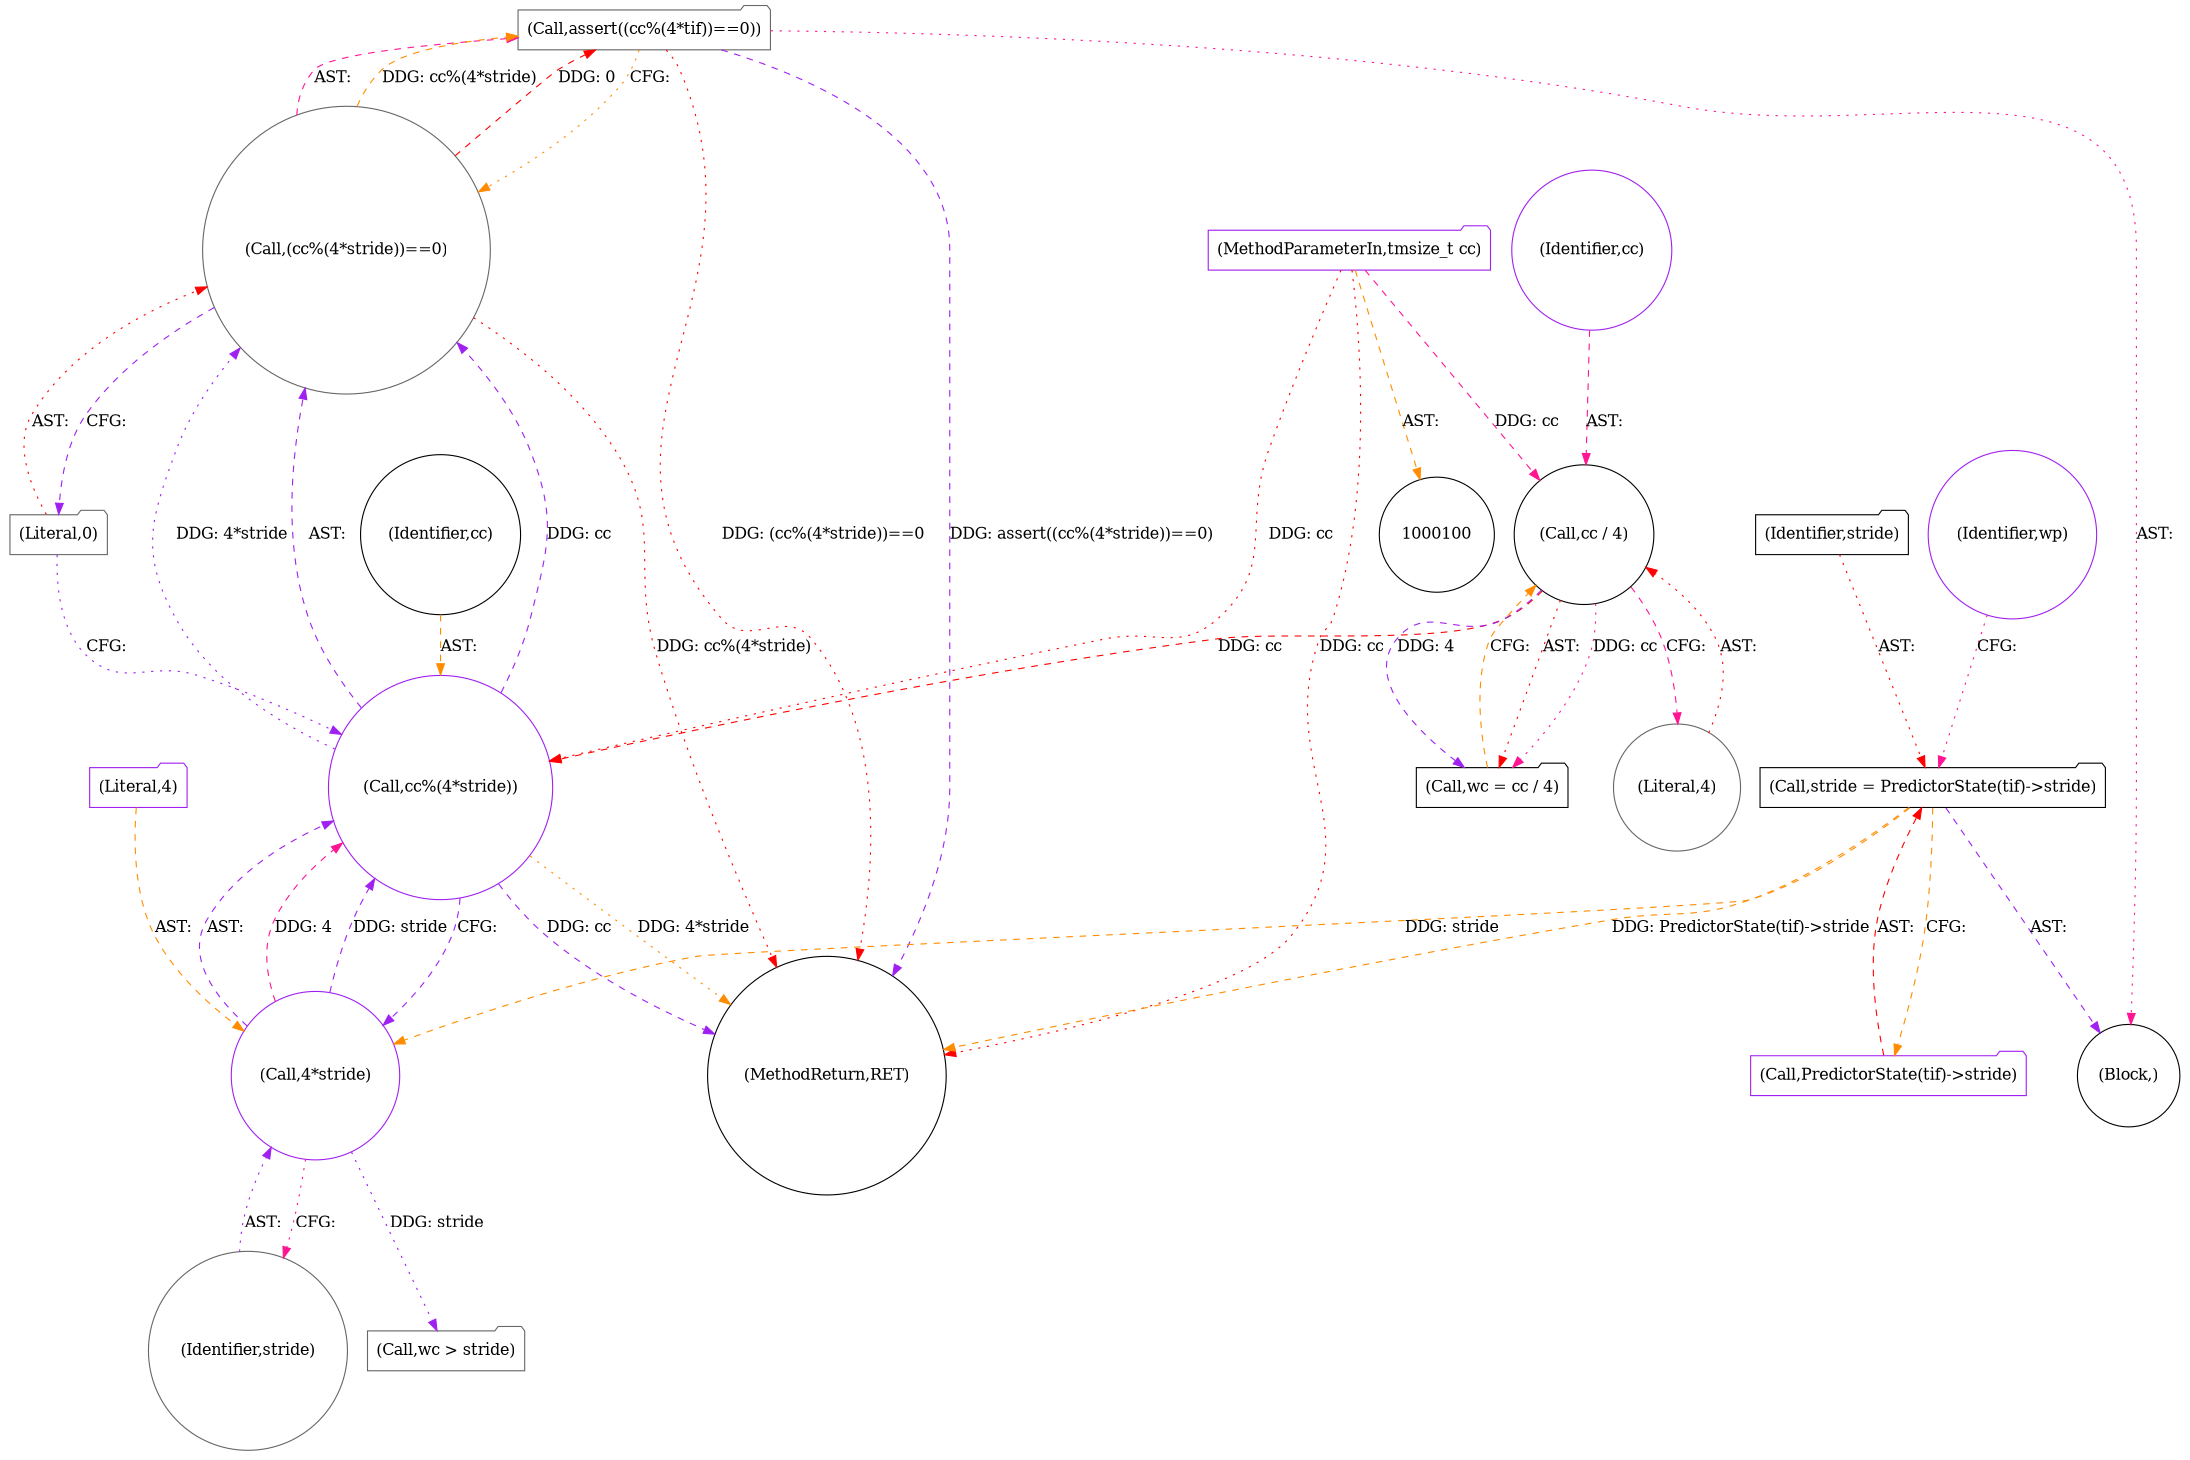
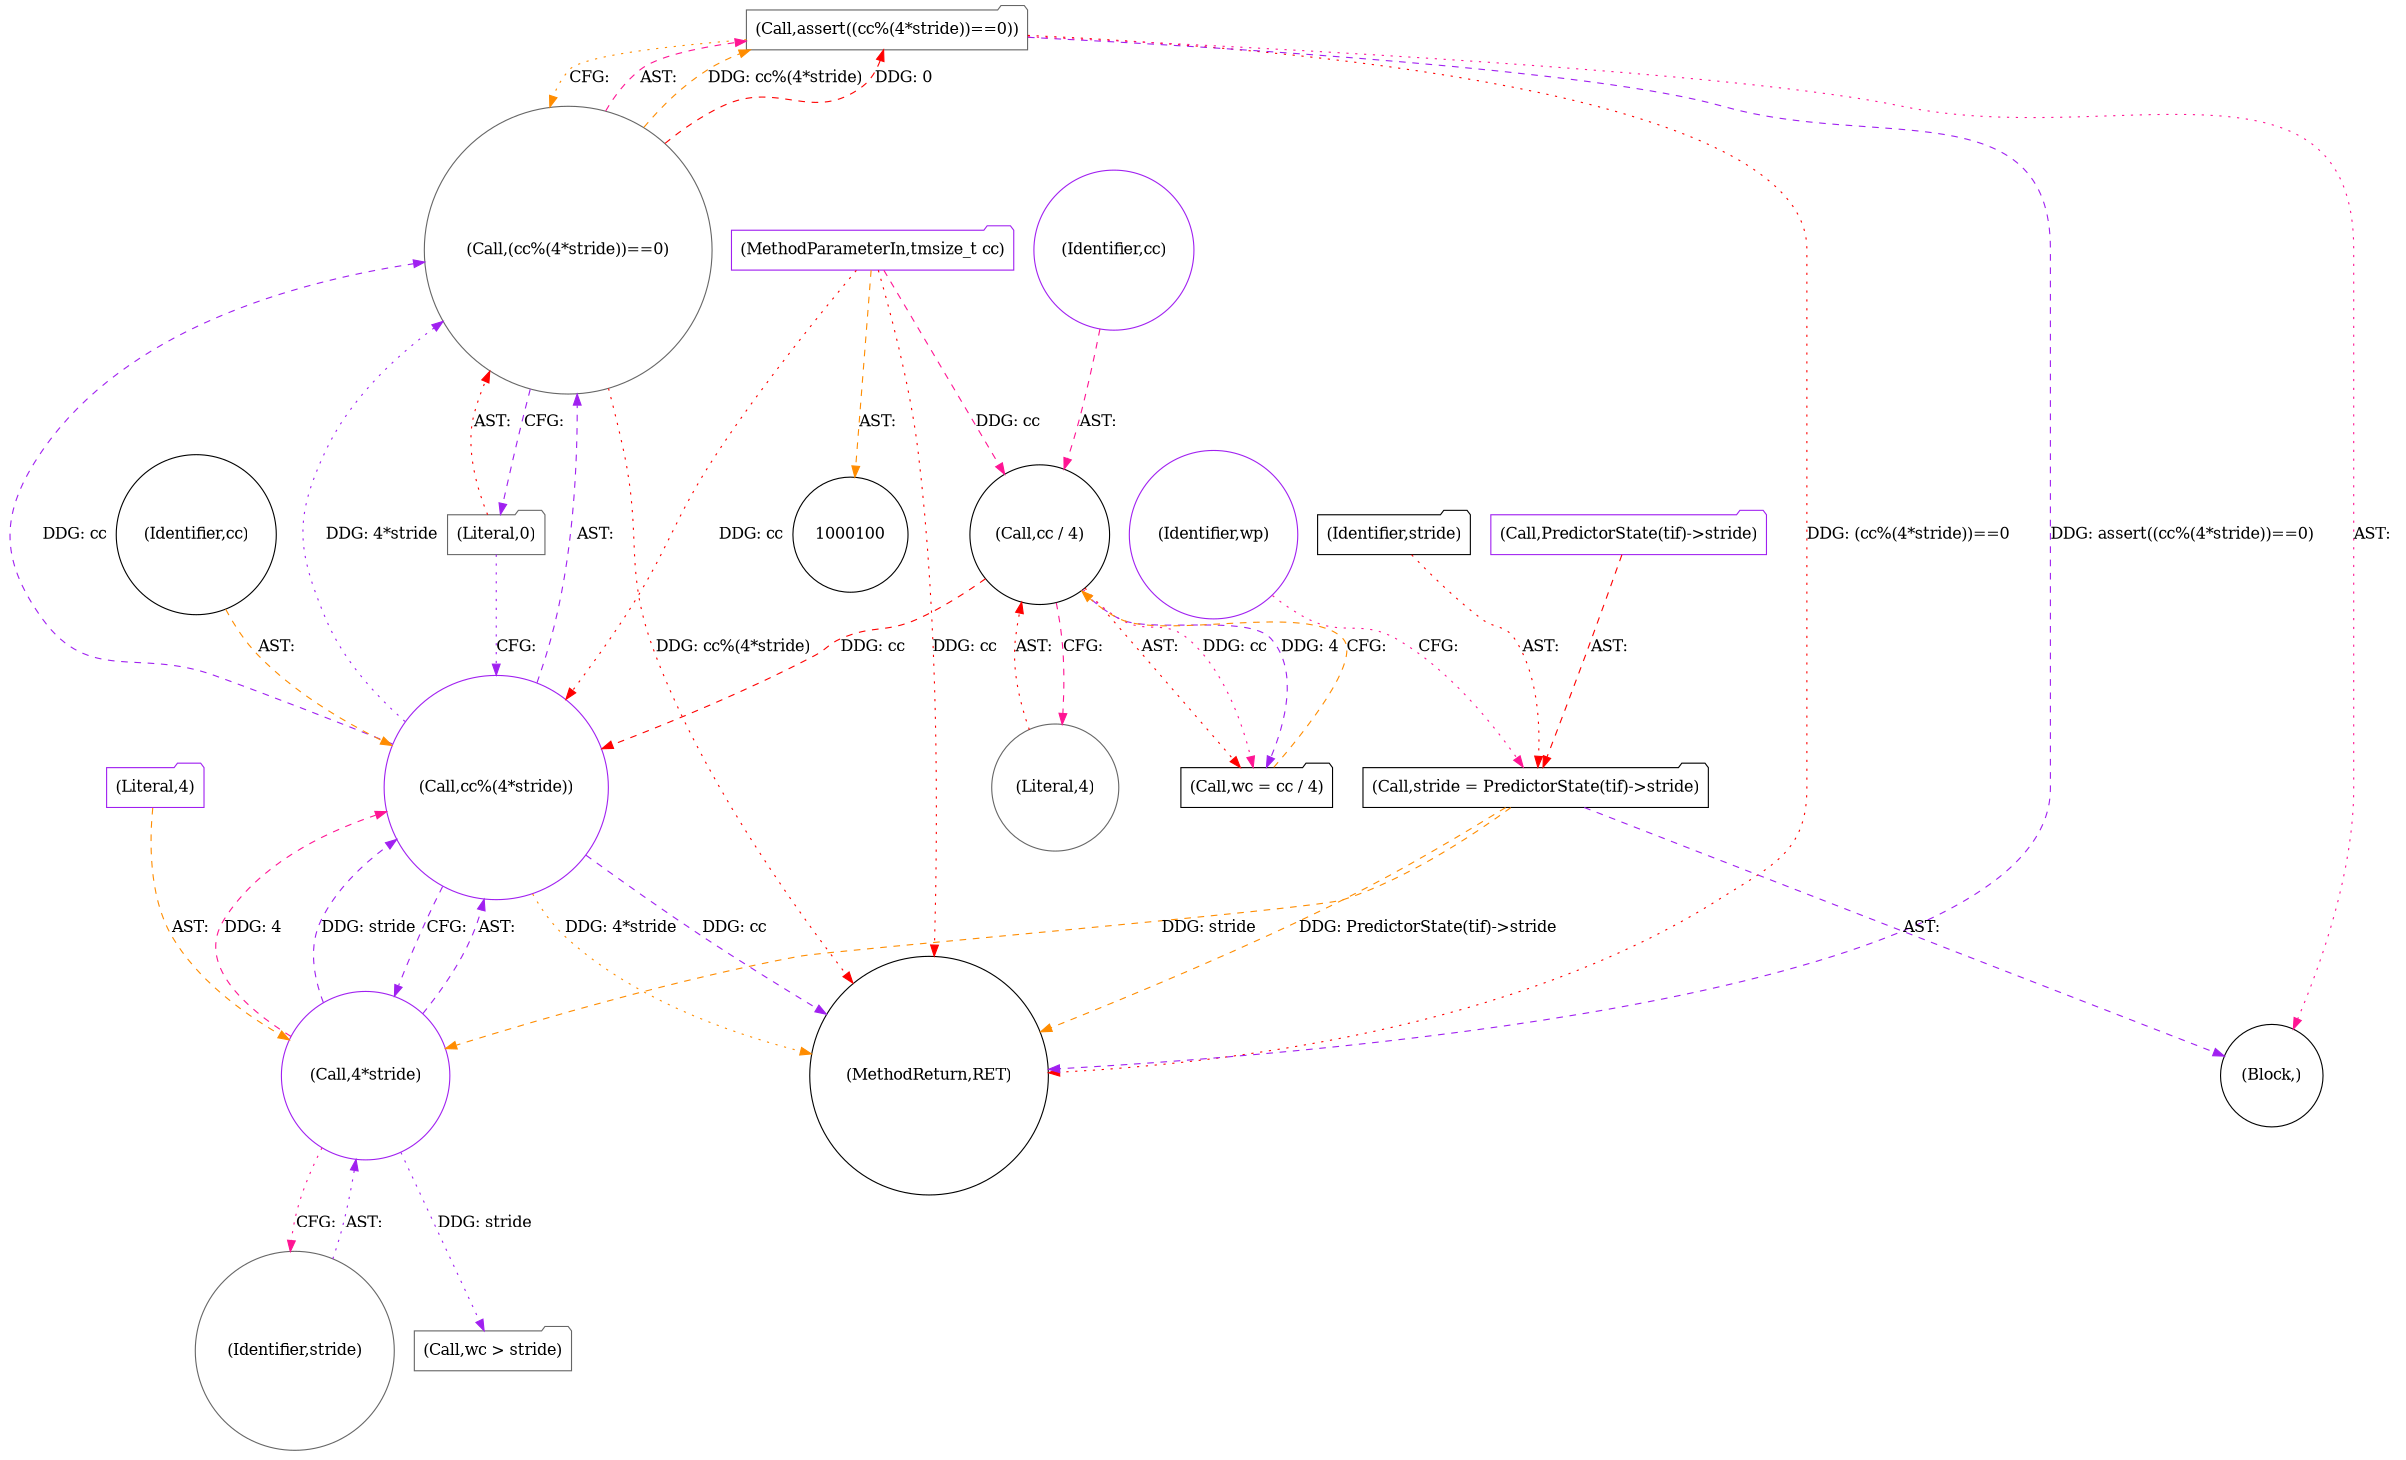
  digraph {
    node [color=black shape=circle]
    edge [color=purple style=dashed]
-   n1 [color=gray40 label="(Call,assert((cc%(4*tif))==0))" shape=folder]
+   n1 [color=gray40 label="(Call,assert((cc%(4*stride))==0))" shape=folder]
    n2 [color=gray40 label="(Call,(cc%(4*stride))==0)"]
    n3 [label="(MethodReturn,RET)"]
    n4 [label="(Block,)"]
    n5 [color=gray40 label="(Literal,0)" shape=folder]
    n6 [color=purple label="(Call,cc%(4*stride))"]
    n7 [color=purple label="(Call,4*stride)"]
    n8 [color=gray40 label="(Identifier,stride)"]
    n9 [color=gray40 label="(Call,wc > stride)" shape=folder]
    n10 [label="(Call,cc / 4)"]
    n11 [label="(Call,wc = cc / 4)" shape=folder]
    n12 [color=gray40 label="(Literal,4)"]
    n13 [color=purple label="(MethodParameterIn,tmsize_t cc)" shape=folder]
    1000100
    n15 [label="(Call,stride = PredictorState(tif)->stride)" shape=folder]
    n16 [color=purple label="(Call,PredictorState(tif)->stride)" shape=folder]
    n17 [color=purple label="(Identifier,wp)"]
    n18 [label="(Identifier,cc)"]
    n19 [color=purple label="(Literal,4)" shape=folder]
    n20 [label="(Identifier,stride)" shape=folder]
    n21 [color=purple label="(Identifier,cc)"]
    n1 -> n2 [color=darkorange label="CFG: " style=dotted]
    n1 -> n3 [color=red label="DDG: (cc%(4*stride))==0" style=dotted]
    n1 -> n3 [label="DDG: assert((cc%(4*stride))==0)"]
    n1 -> n4 [color=deeppink label="AST: " style=dotted]
    n2 -> n1 [color=deeppink label="AST: "]
    n2 -> n1 [color=darkorange label="DDG: cc%(4*stride)"]
    n2 -> n1 [color=red label="DDG: 0"]
    n2 -> n3 [color=red label="DDG: cc%(4*stride)" style=dotted]
    n2 -> n5 [label="CFG: "]
    n5 -> n2 [color=red label="AST: " style=dotted]
    n5 -> n6 [label="CFG: " style=dotted]
    n6 -> n2 [label="AST: "]
    n6 -> n2 [label="DDG: cc"]
    n6 -> n2 [label="DDG: 4*stride" style=dotted]
    n6 -> n3 [color=darkorange label="DDG: 4*stride" style=dotted]
    n6 -> n3 [label="DDG: cc"]
    n6 -> n7 [label="CFG: "]
    n7 -> n6 [label="AST: "]
    n7 -> n6 [color=deeppink label="DDG: 4"]
    n7 -> n6 [label="DDG: stride"]
    n7 -> n8 [color=deeppink label="CFG: " style=dotted]
    n7 -> n9 [label="DDG: stride" style=dotted]
    n8 -> n7 [label="AST: " style=dotted]
    n10 -> n6 [color=red label="DDG: cc"]
    n10 -> n11 [color=red label="AST: " style=dotted]
    n10 -> n11 [color=deeppink label="DDG: cc" style=dotted]
    n10 -> n11 [label="DDG: 4"]
    n10 -> n12 [color=deeppink label="CFG: "]
    n11 -> n10 [color=darkorange label="CFG: "]
    n12 -> n10 [color=red label="AST: " style=dotted]
    n13 -> n3 [color=red label="DDG: cc" style=dotted]
    n13 -> n6 [color=red label="DDG: cc" style=dotted]
    n13 -> n10 [color=deeppink label="DDG: cc"]
    n13 -> 1000100 [color=darkorange label="AST: "]
    n15 -> n3 [color=darkorange label="DDG: PredictorState(tif)->stride"]
    n15 -> n4 [label="AST: "]
    n15 -> n7 [color=darkorange label="DDG: stride"]
-   n15 -> n16 [color=darkorange label="CFG: "]
    n16 -> n15 [color=red label="AST: "]
    n17 -> n15 [color=deeppink label="CFG: " style=dotted]
    n18 -> n6 [color=darkorange label="AST: "]
    n19 -> n7 [color=darkorange label="AST: "]
    n20 -> n15 [color=red label="AST: " style=dotted]
    n21 -> n10 [color=deeppink label="AST: "]
  }
